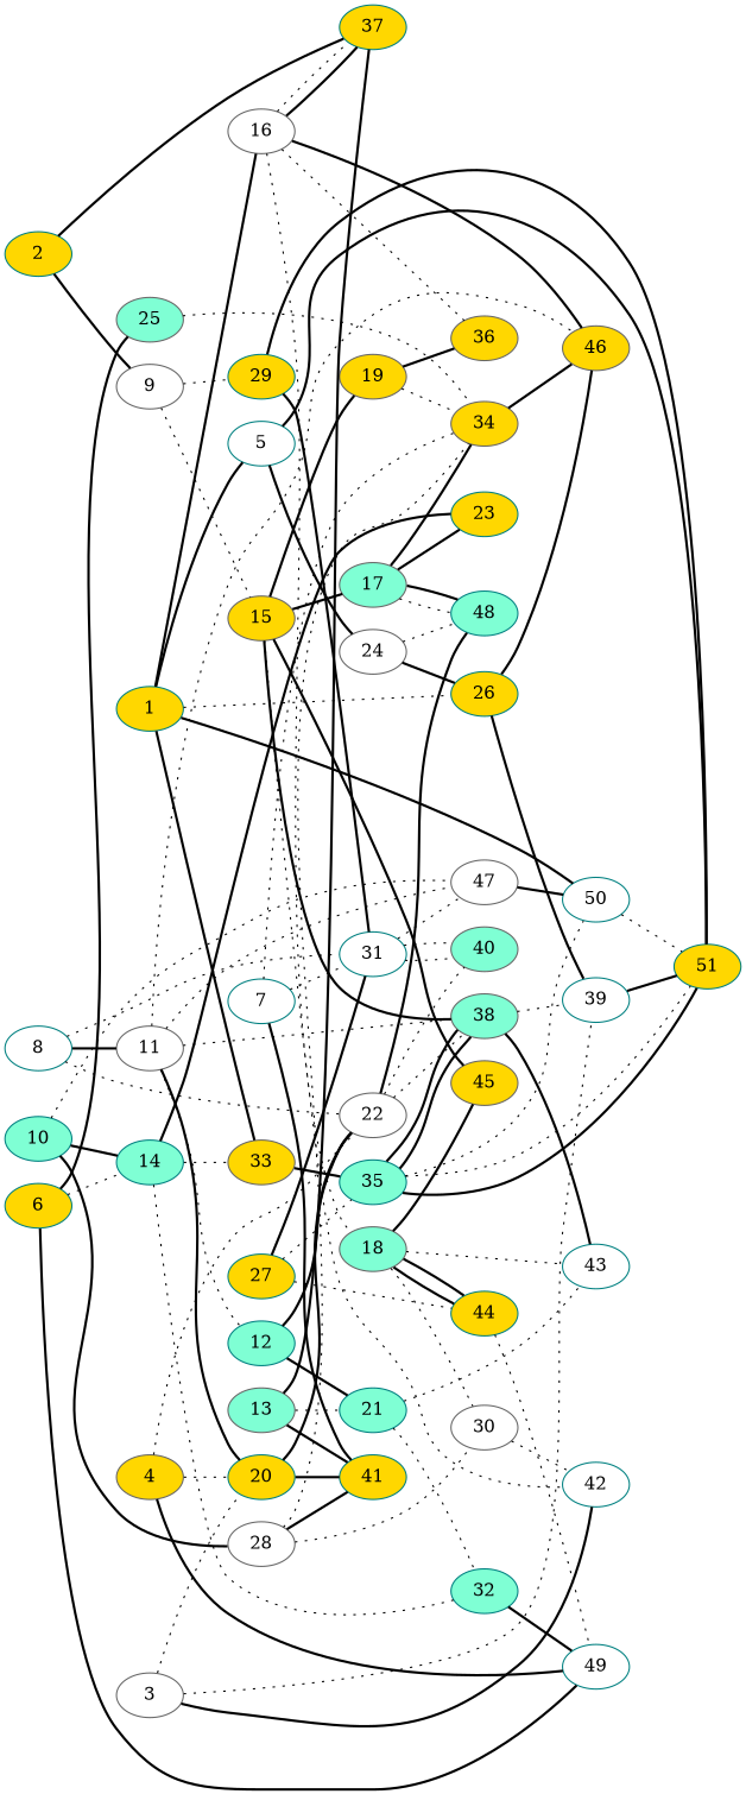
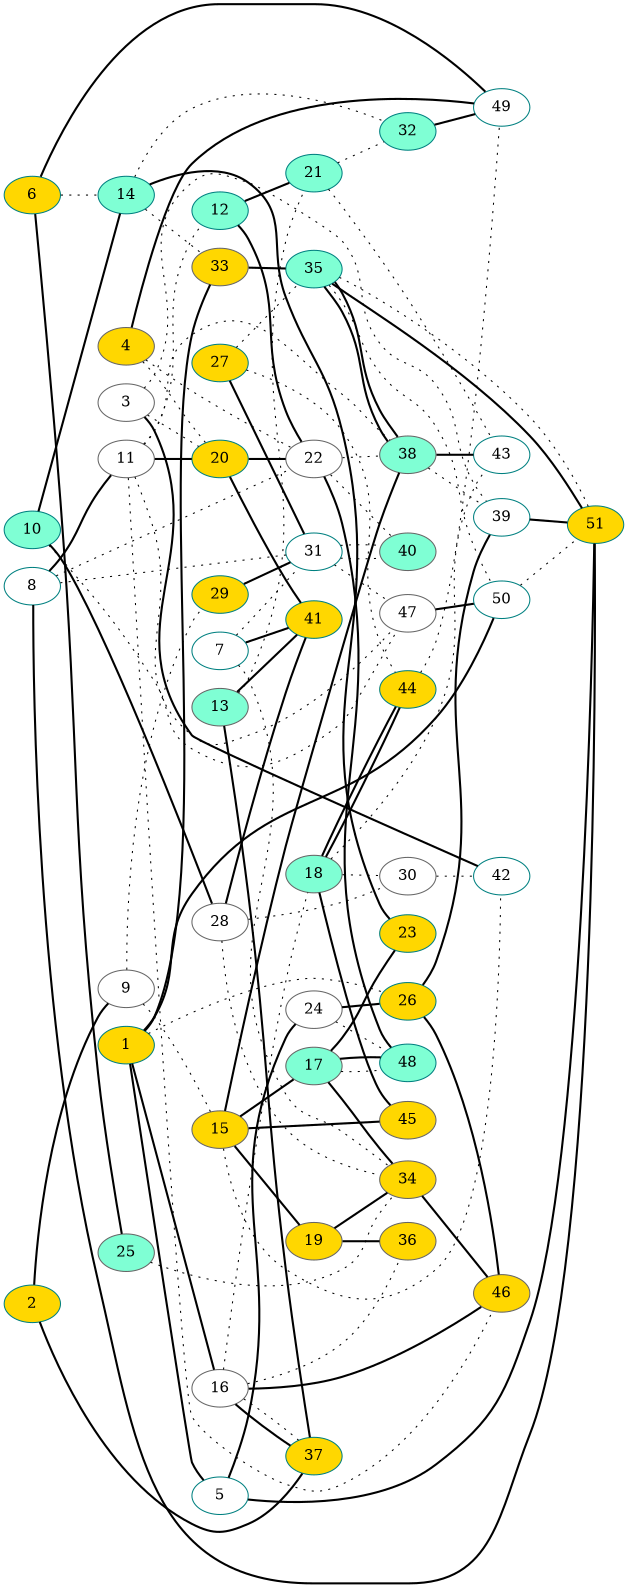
  graph {
    rankdir=LR
    node [color=teal fillcolor=gold style=filled]
    edge [style=bold]
    5 [fillcolor=white]
    1
    16 [color=gray40 fillcolor=white]
    26
    33 [color=gray40]
    50 [fillcolor=white]
    24 [color=gray40 fillcolor=white]
    51
    37
    46 [color=gray40]
    18 [color=gray40 fillcolor=aquamarine]
    36 [color=gray40]
    39 [fillcolor=white]
    35 [fillcolor=aquamarine]
    9 [color=gray40 fillcolor=white]
    2
    15 [color=gray40]
    29
    11 [color=gray40 fillcolor=white]
    20
    47 [color=gray40 fillcolor=white]
    12 [fillcolor=aquamarine]
    38 [color=gray40 fillcolor=aquamarine]
    3 [color=gray40 fillcolor=white]
    42 [fillcolor=white]
    22 [color=gray40 fillcolor=white]
    41
    4 [color=gray40]
    49 [fillcolor=white]
    48 [fillcolor=aquamarine]
    40 [color=gray40 fillcolor=aquamarine]
    6
    14 [fillcolor=aquamarine]
    25 [color=gray40 fillcolor=aquamarine]
    23
    32 [fillcolor=aquamarine]
    17 [color=gray40 fillcolor=aquamarine]
    34 [color=gray40]
    7 [fillcolor=white]
    31 [fillcolor=white]
    8 [fillcolor=white]
    19 [color=gray40]
    45 [color=gray40]
    10 [fillcolor=aquamarine]
    28 [color=gray40 fillcolor=white]
    30 [color=gray40 fillcolor=white]
    21 [fillcolor=aquamarine]
    43 [fillcolor=white]
    13 [color=gray40 fillcolor=aquamarine]
    44
    27
    5 -- 24
    5 -- 51
    1 -- 5
    1 -- 16
    1 -- 26 [style=dotted]
    1 -- 33
    1 -- 50
    16 -- 37
    16 -- 37 [style=dotted]
    16 -- 46
    16 -- 18 [style=dotted]
    16 -- 36 [style=dotted]
    26 -- 46
    26 -- 39
    33 -- 35
    50 -- 51 [style=dotted]
    24 -- 26
    24 -- 48 [style=dotted]
    18 -- 45
    18 -- 30 [style=dotted]
    18 -- 43 [style=dotted]
    18 -- 44
    18 -- 44
    39 -- 51
    35 -- 50 [style=dotted]
    35 -- 51
    35 -- 51 [style=dotted]
    35 -- 38
    35 -- 38
    9 -- 15 [style=dotted]
    9 -- 29 [style=dotted]
    2 -- 37
    2 -- 9
    15 -- 38
    15 -- 42 [style=dotted]
    15 -- 17
    15 -- 19
    15 -- 45
    29 -- 31
    11 -- 46 [style=dotted]
    11 -- 20
    11 -- 47 [style=dotted]
    11 -- 12 [style=dotted]
    11 -- 38 [style=dotted]
    20 -- 22
    20 -- 41
    47 -- 50
    12 -- 22
    12 -- 21
    38 -- 39 [style=dotted]
    38 -- 43
    3 -- 39 [style=dotted]
    3 -- 20 [style=dotted]
    3 -- 42
    22 -- 38 [style=dotted]
    22 -- 48
    22 -- 40 [style=dotted]
    4 -- 20 [style=dotted]
    4 -- 22 [style=dotted]
    4 -- 49
    6 -- 49
    6 -- 14 [style=dotted]
    6 -- 25
    14 -- 33 [style=dotted]
    14 -- 23
    14 -- 32 [style=dotted]
    25 -- 34 [style=dotted]
    32 -- 49
    17 -- 48 [style=dotted]
    17 -- 48
    17 -- 23
    17 -- 34
    34 -- 46
    7 -- 41
    7 -- 34 [style=dotted]
    7 -- 31 [style=dotted]
    31 -- 47 [style=dotted]
    31 -- 40 [style=dotted]
    31 -- 40 [style=dotted]
-   29 -- 51
+   8 -- 51
    8 -- 11
    8 -- 22 [style=dotted]
    8 -- 31 [style=dotted]
    19 -- 36
-   19 -- 34 [style=dotted]
+   19 -- 34
    10 -- 47 [style=dotted]
    10 -- 14
    10 -- 28
    28 -- 41
    28 -- 34 [style=dotted]
    28 -- 30 [style=dotted]
    30 -- 42 [style=dotted]
    21 -- 32 [style=dotted]
    21 -- 43 [style=dotted]
    13 -- 37
    13 -- 41
    13 -- 21 [style=dotted]
    44 -- 49 [style=dotted]
    27 -- 35 [style=dotted]
    27 -- 31
    27 -- 44 [style=dotted]
  }
